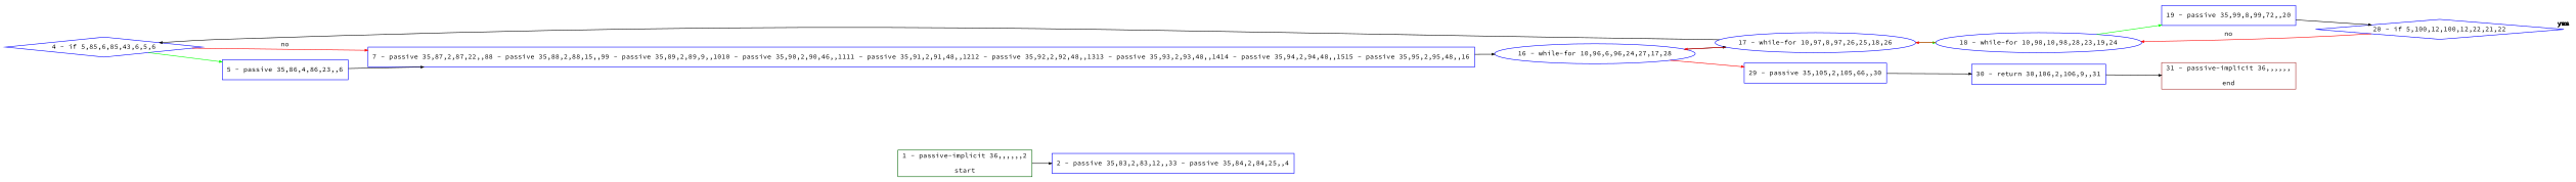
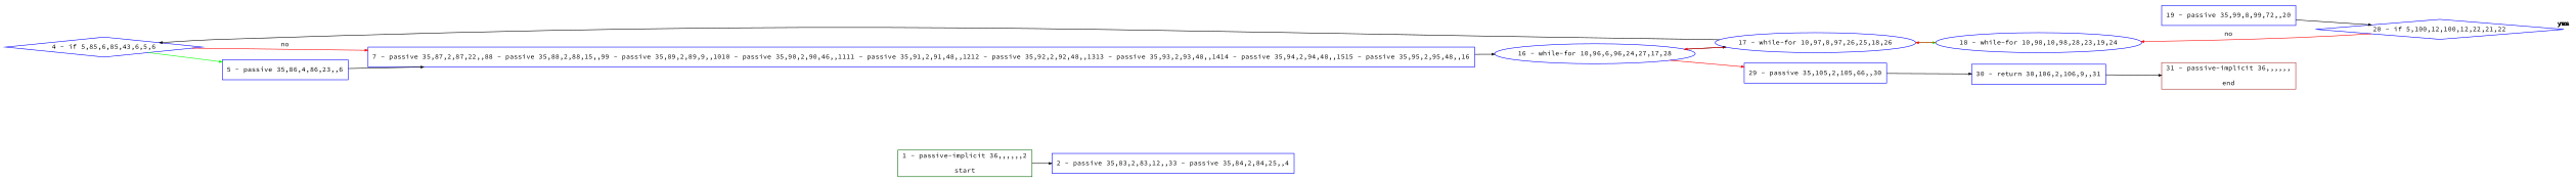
  digraph {
    bgcolor=white
    compound=true
    fillcolor="#FFFFCC"
    fontname="Source Code Pro"
    fontsize=12
    pack=true
    packmode=clust
    rankdir=LR
    style="rounded,filled"
    node [color="#0000ff" compound=true fillcolor="#ffffff" fixedsize=false fontname="Source Code Pro" fontsize=12 node_initialized=no shape=box style=filled]
    edge [arrowhead=normal arrowsize=0.5 arrowtail=none color="#000000" compound=true dir=forward fontcolor=black fontname="Source Code Pro" fontsize=12]
    n1 [label="2 - passive 35,83,2,83,12,,33 - passive 35,84,2,84,25,,4"]
    n2 [label="4 - if 5,85,6,85,43,6,5,6" shape=diamond]
    n3 [label="5 - passive 35,86,4,86,23,,6"]
    n4 [label="7 - passive 35,87,2,87,22,,88 - passive 35,88,2,88,15,,99 - passive 35,89,2,89,9,,1010 - passive 35,90,2,90,46,,1111 - passive 35,91,2,91,48,,1212 - passive 35,92,2,92,48,,1313 - passive 35,93,2,93,48,,1414 - passive 35,94,2,94,48,,1515 - passive 35,95,2,95,48,,16"]
    n5 [color="#006400" label="1 - passive-implicit 36,,,,,,2\n\nstart"]
    n6 [label="16 - while-for 10,96,6,96,24,27,17,28" shape=oval]
    n7 [label="17 - while-for 10,97,8,97,26,25,18,26" shape=oval]
    n8 [label="29 - passive 35,105,2,105,66,,30"]
    n9 [label="18 - while-for 10,98,10,98,28,23,19,24" shape=oval]
    n10 [label="30 - return 30,106,2,106,9,,31"]
    n11 [label="19 - passive 35,99,8,99,72,,20"]
    n12 [color="#a52a2a" label="31 - passive-implicit 36,,,,,,\n\nend"]
    n13 [label="20 - if 5,100,12,100,12,22,21,22" shape=diamond]
    n2 -> n3 [color="#00ff00" label=yes]
    n2 -> n4 [color="#ff0000" label=no]
    n3 -> n4
    n4 -> n6
    n5 -> n1
    n6 -> n7 [label=yes]
    n6 -> n8 [color="#ff0000" label=no]
    n7 -> n2
    n7 -> n6 [color="#ff0000" label=no]
    n7 -> n9 [color="#00ff00" label=yes]
    n8 -> n10
    n9 -> n7 [color="#ff0000" label=no]
-   n9 -> n11 [color="#00ff00" label=yes]
    n10 -> n12
    n11 -> n13
    n13 -> n9 [color="#ff0000" label=no]
  }
